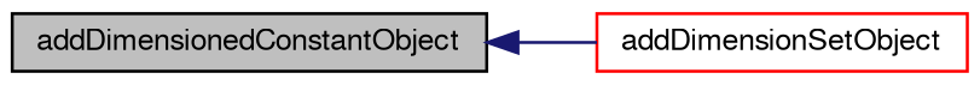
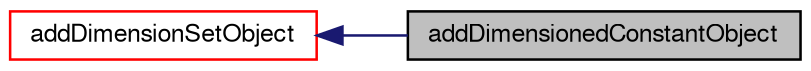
  digraph {
    rankdir=LR
    node [fontname=FreeSans fontsize=10 shape=record]
    n1 [color=black fillcolor=grey75 fontcolor=black height=0.2 label=addDimensionedConstantObject style=filled width=0.4]
    n2 [color=red height=0.2 label=addDimensionSetObject width=0.4]
-   n1 -> n2 [color=midnightblue dir=back fontname=FreeSans fontsize=10 labelfontname=FreeSans labelfontsize=10 style=solid]
+   n2 -> n1 [color=midnightblue dir=back fontname=FreeSans fontsize=10 labelfontname=FreeSans labelfontsize=10 style=solid]
  }
